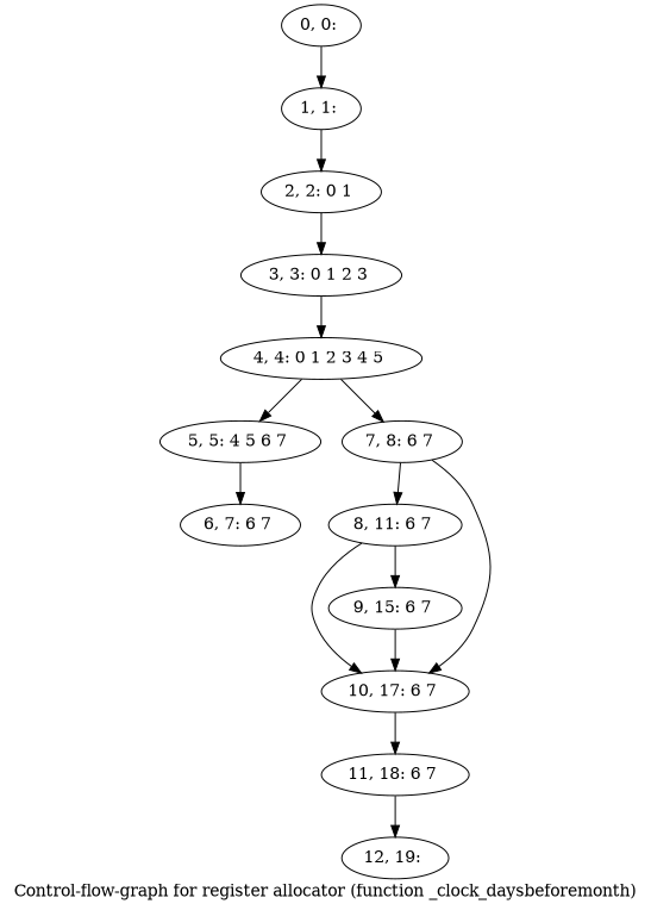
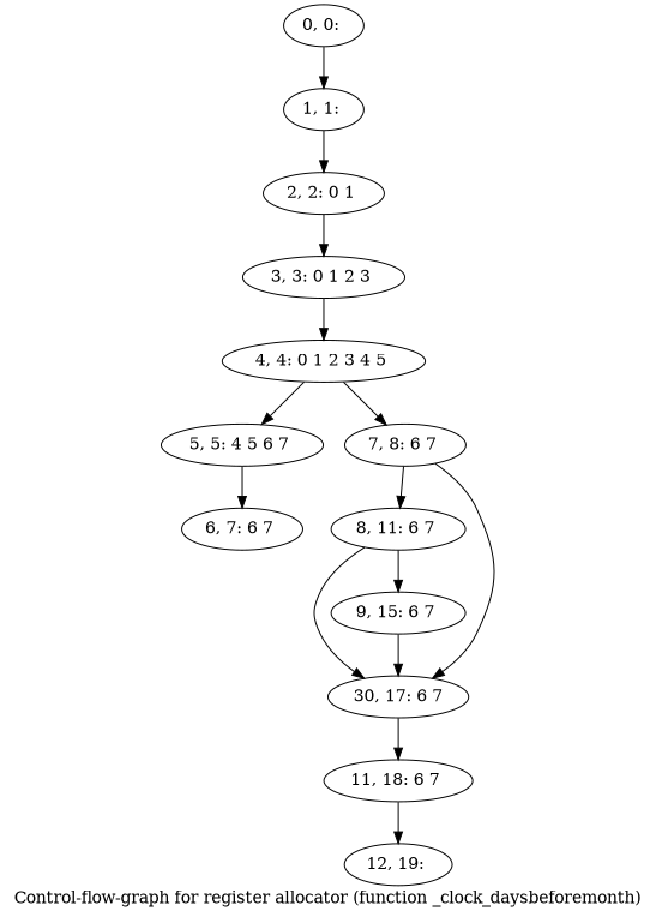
  digraph {
    label="Control-flow-graph for register allocator (function _clock_daysbeforemonth)"
    n1 [label="0, 0: "]
    n2 [label="1, 1: "]
    n3 [label="2, 2: 0 1 "]
    n4 [label="3, 3: 0 1 2 3 "]
    n5 [label="4, 4: 0 1 2 3 4 5 "]
    n6 [label="5, 5: 4 5 6 7 "]
    n7 [label="7, 8: 6 7 "]
    n8 [label="6, 7: 6 7 "]
    n9 [label="8, 11: 6 7 "]
-   n10 [label="10, 17: 6 7 "]
+   n10 [label="30, 17: 6 7"]
    n11 [label="9, 15: 6 7 "]
    n12 [label="11, 18: 6 7 "]
    n13 [label="12, 19: "]
    n1 -> n2
    n2 -> n3
    n3 -> n4
    n4 -> n5
    n5 -> n6
    n5 -> n7
    n6 -> n8
    n7 -> n9
    n7 -> n10
    n9 -> n10
    n9 -> n11
    n10 -> n12
    n11 -> n10
    n12 -> n13
  }
